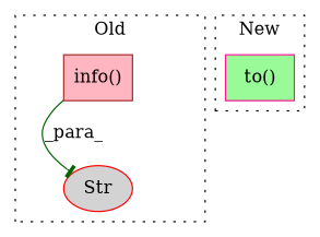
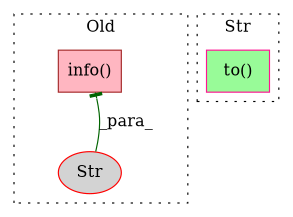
  digraph {
    node [a=75 shape=box style=filled]
    n1 [l="12,1" label="info()" s="1345,1381" fillcolor=lightpink color=brown]
    n2 [a=66 l=24 label=Str s=1357 shape=ellipse fillcolor=lightgrey color=red]
    n3 [l="25,1" label="to()" s="867,898" fillcolor=palegreen color=deeppink]
    subgraph cluster_1 {
      label=Old
      style=dotted
      n1
      n2
    }
    subgraph cluster_2 {
-     label=New
+     label=Str
      style=dotted
      n3
    }
-   n1 -> n2 [label=_para_ color=darkgreen arrowhead=tee]
+   n2 -> n1 [label=_para_ color=darkgreen arrowhead=tee]
  }
